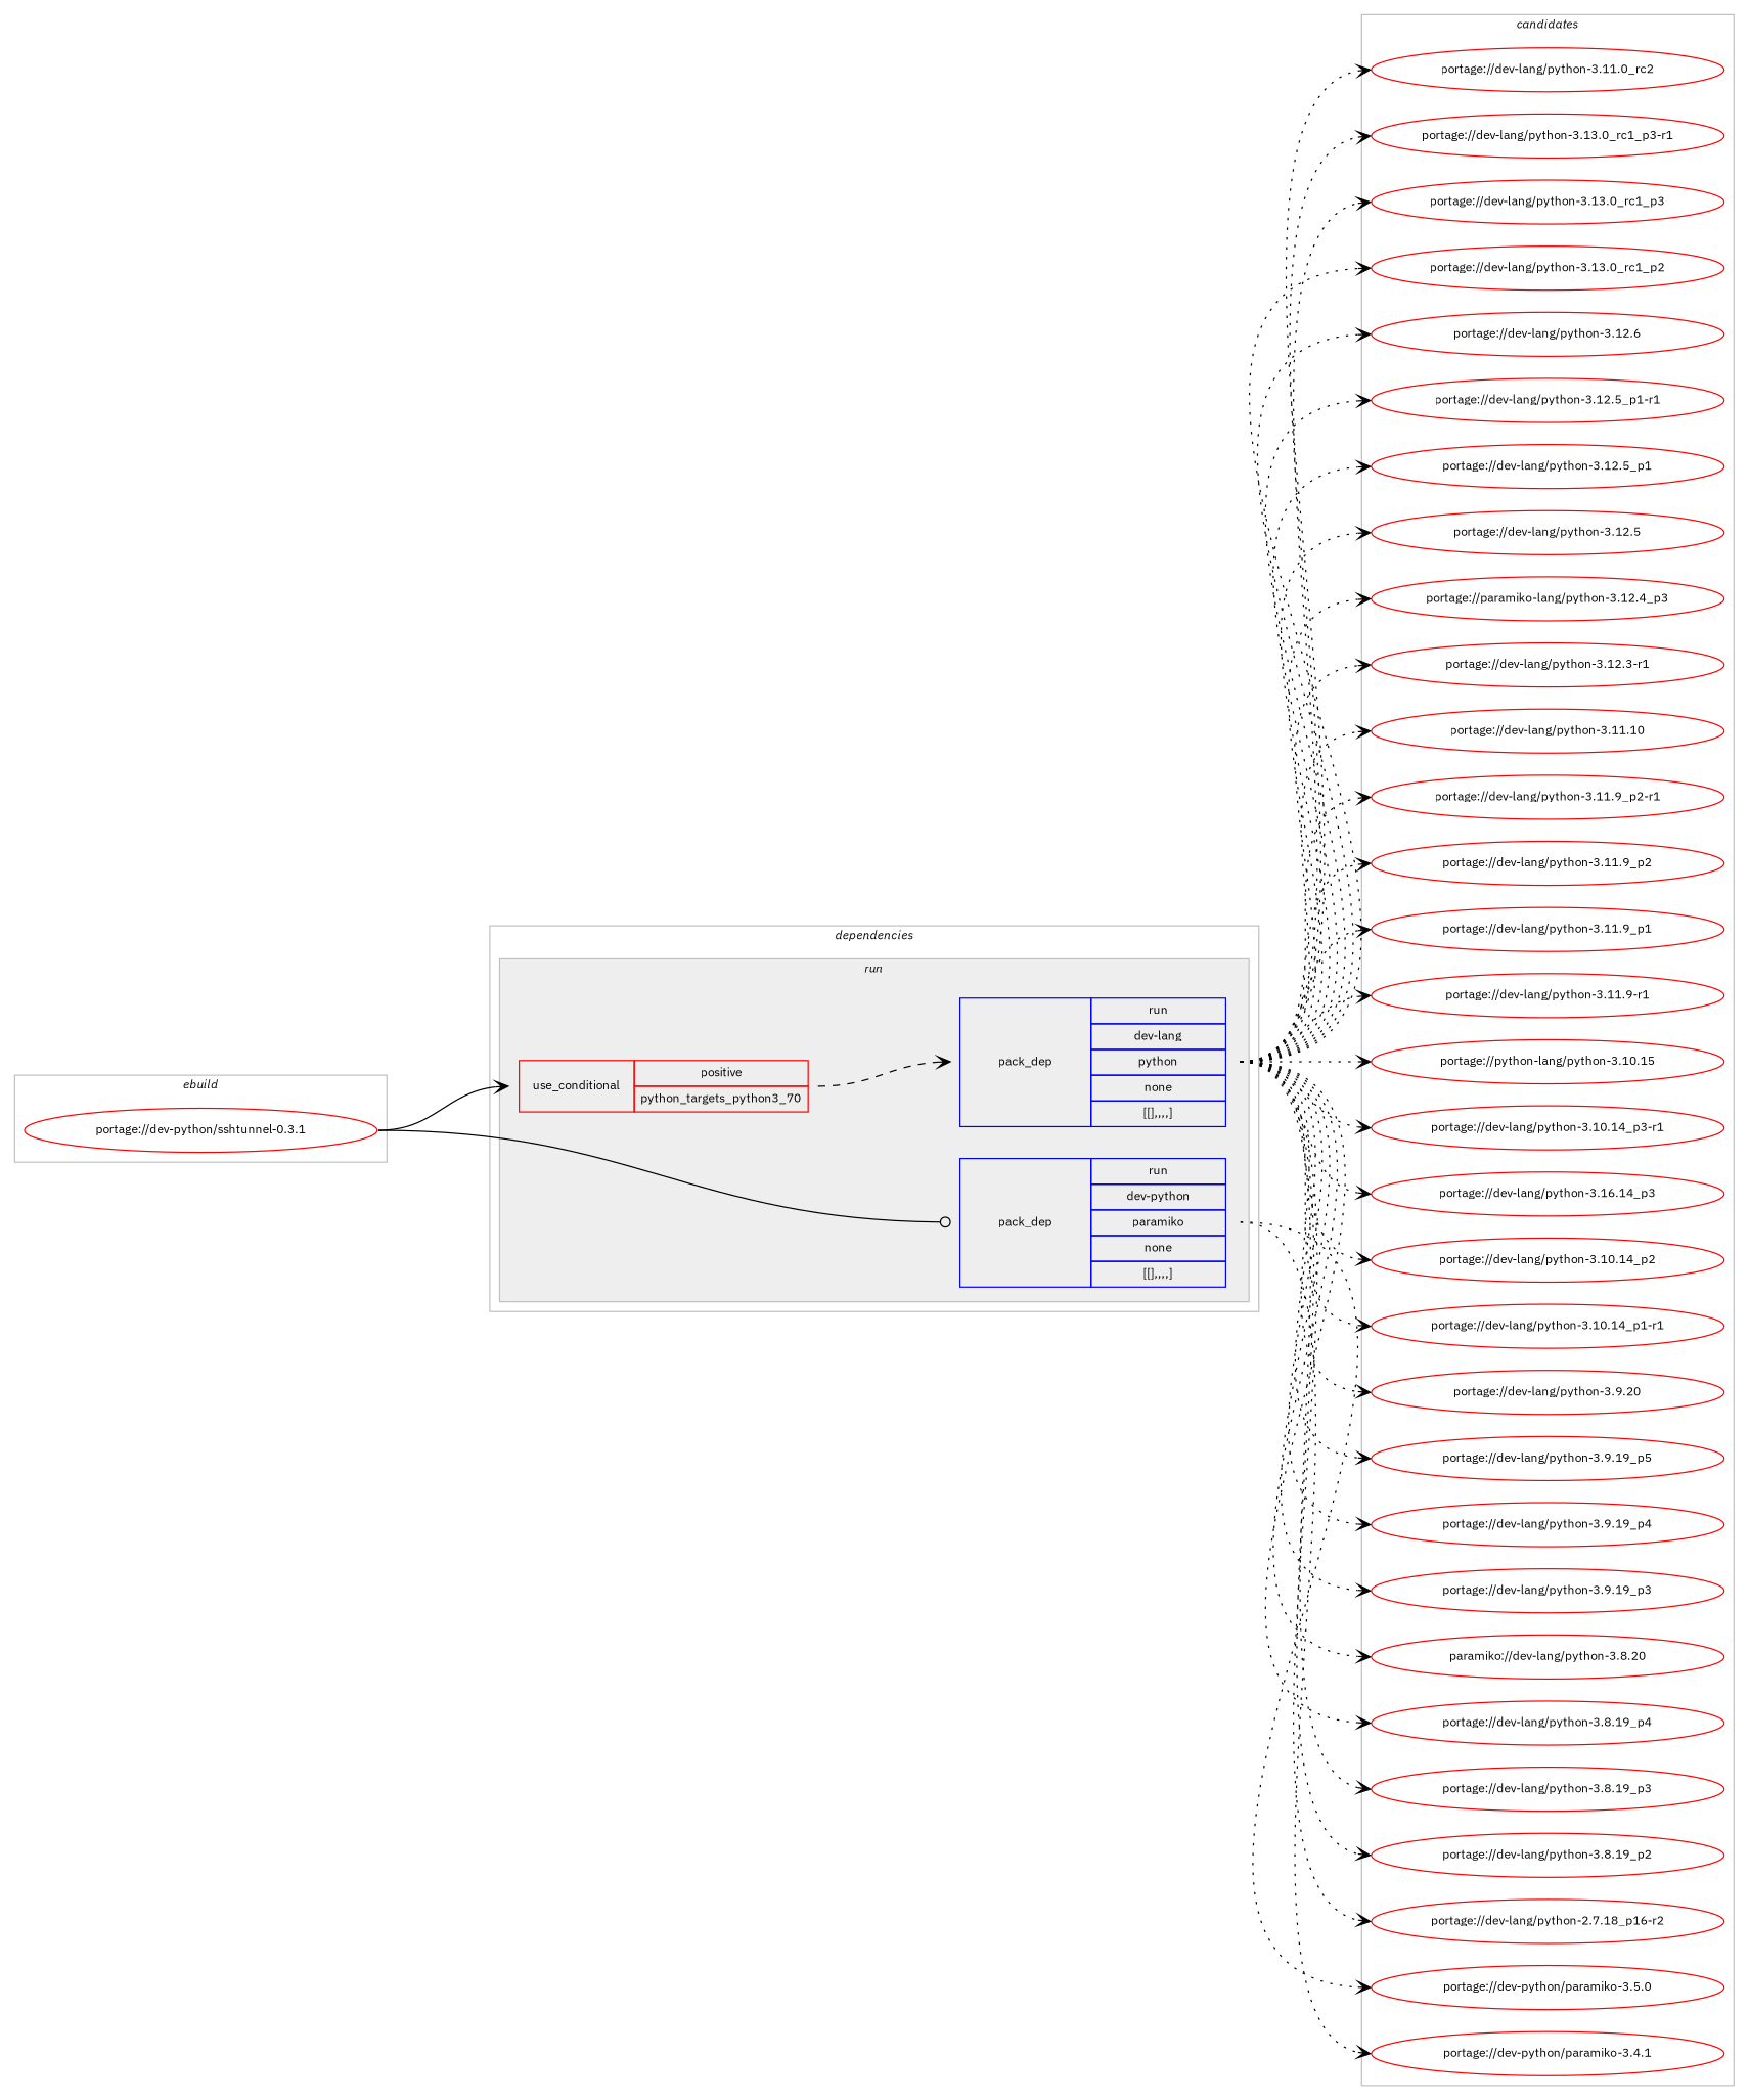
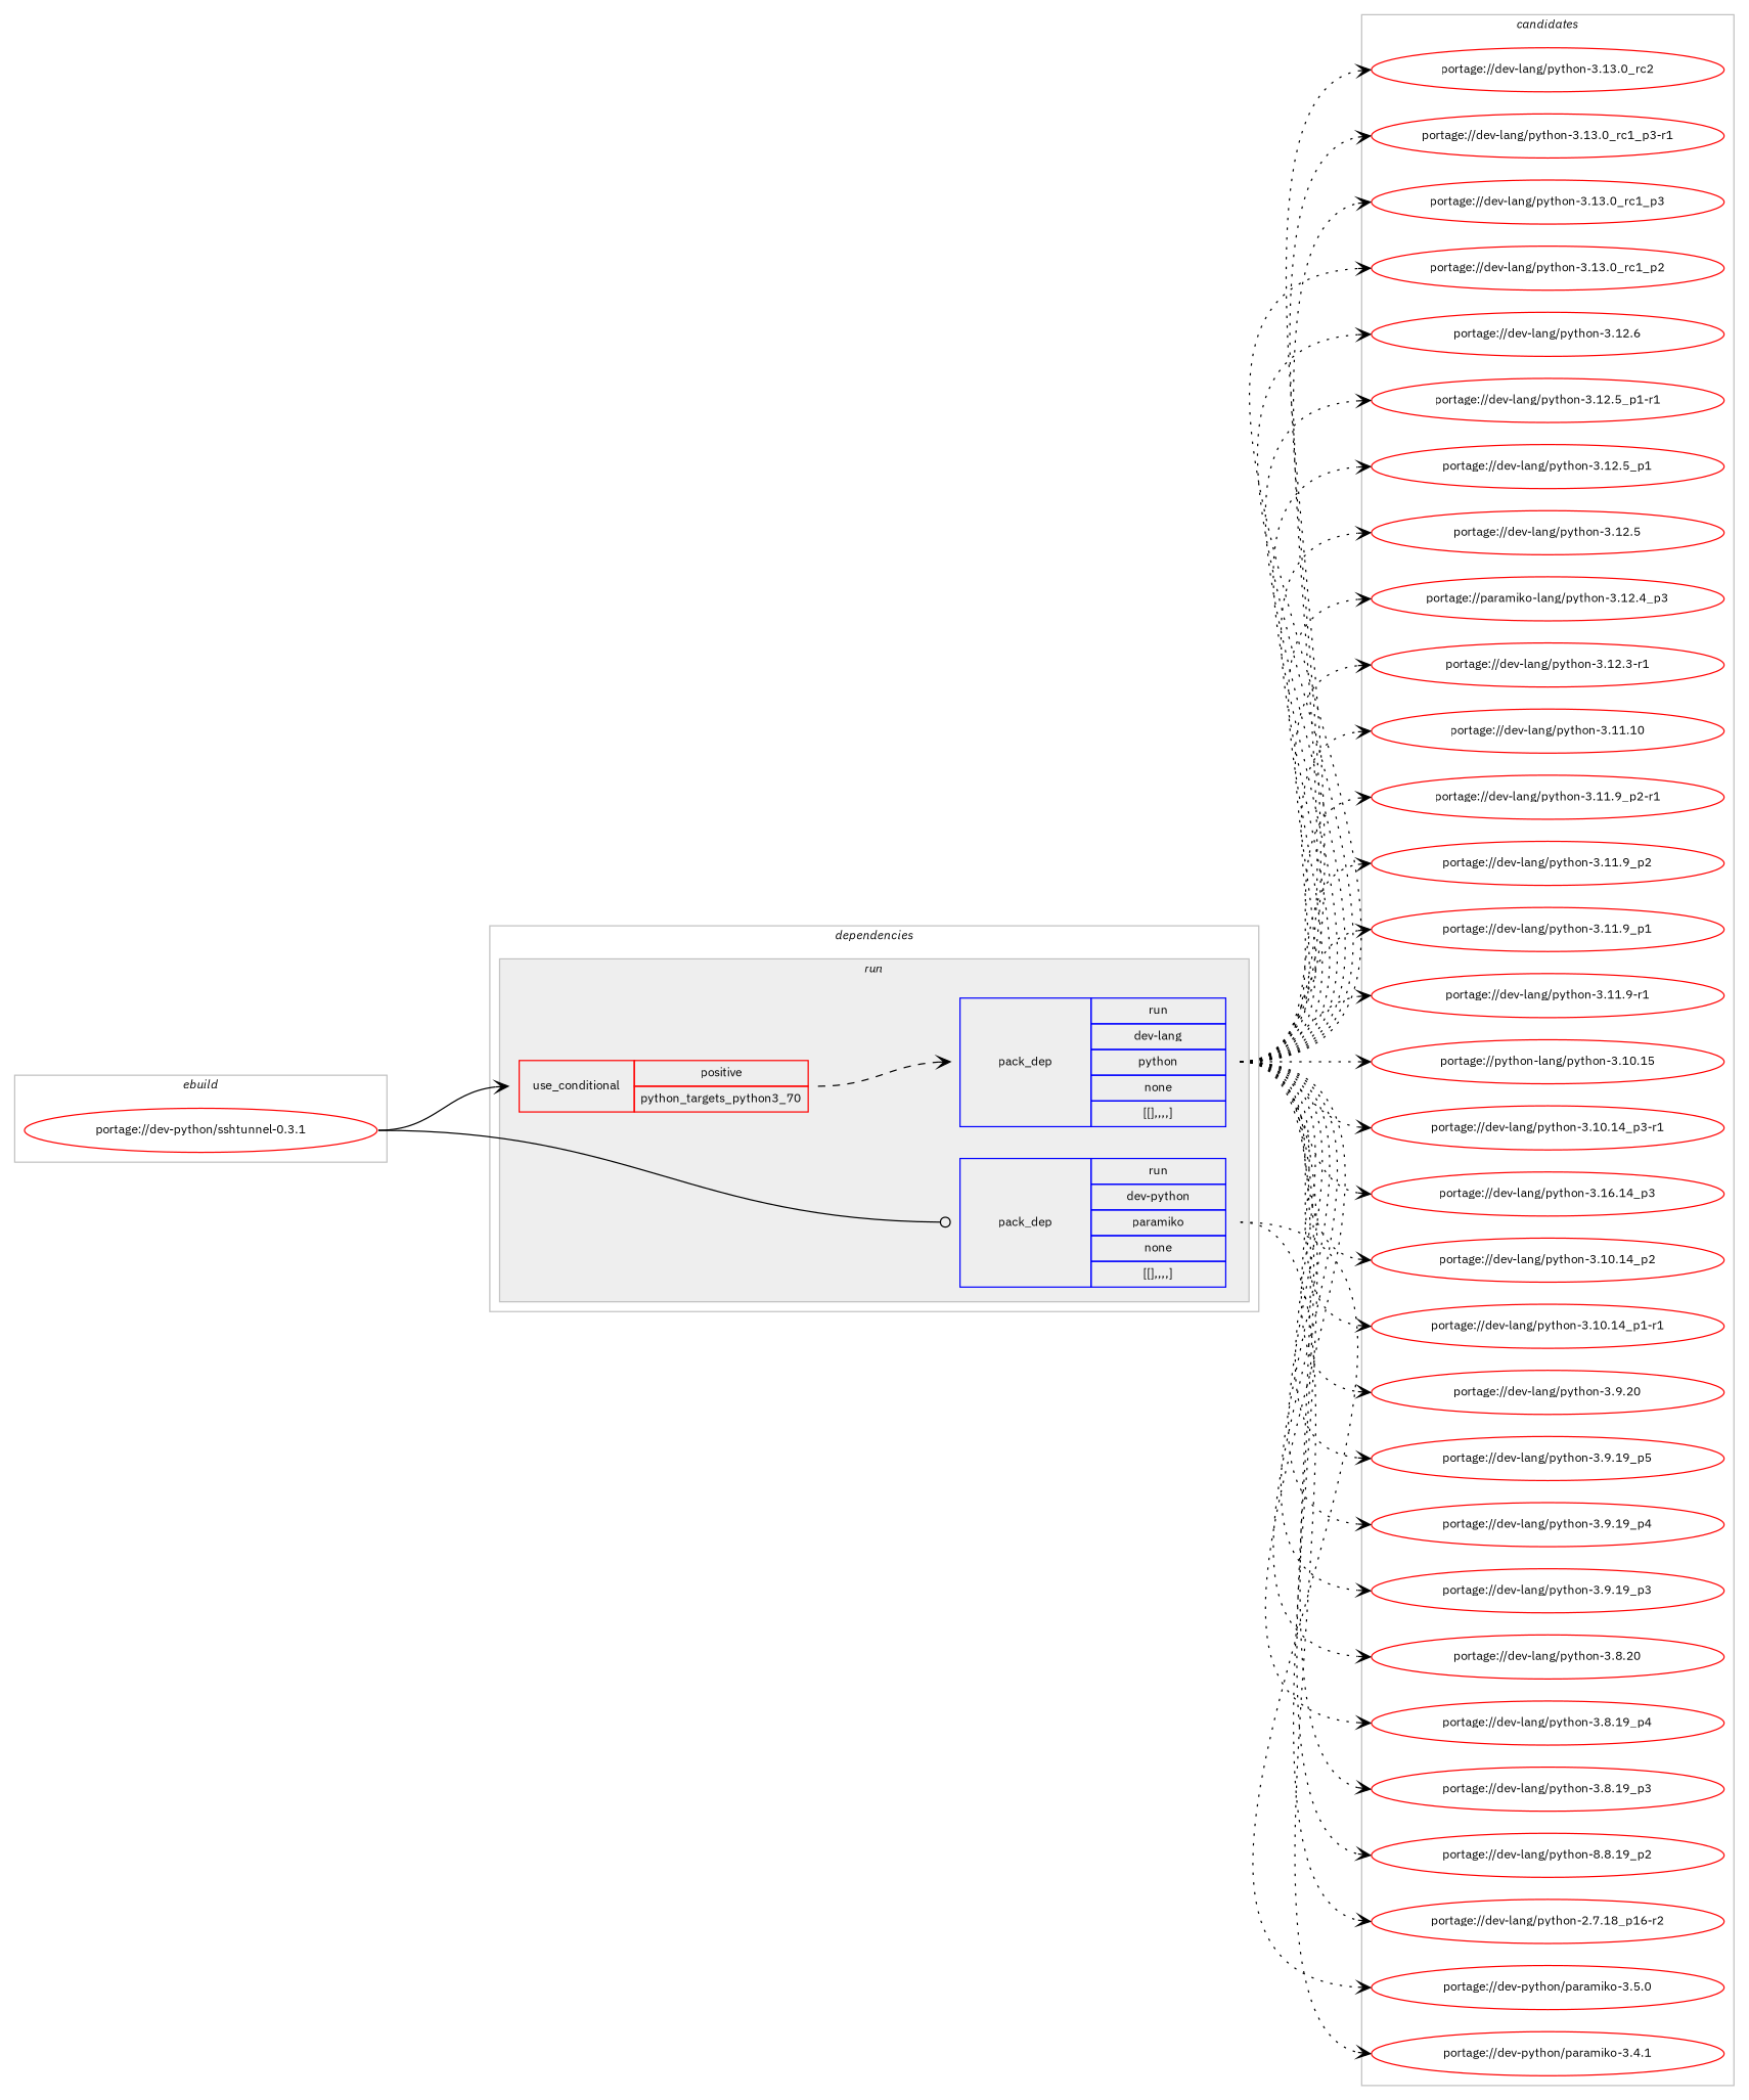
  digraph {
    compound=true
    concentrate=true
    fontname="IBM Plex Sans"
    fontsize=10
    newrank=true
    rankdir=LR
    ranksep=1.5
    node [color=red fontname="IBM Plex Sans" fontsize=10]
    edge [arrowhead=vee fontname="IBM Plex Sans" headport=w style=dotted tailport=e weight=100]
    n1 [label="portage://dev-python/sshtunnel-0.3.1" width=4]
    n2 [color=blue label=<<TABLE BORDER="0" CELLBORDER="1" CELLSPACING="0" CELLPADDING="4" WIDTH="220"><TR><TD ROWSPAN="6" CELLPADDING="30">pack_dep</TD></TR><TR><TD WIDTH="110">run</TD></TR><TR><TD>dev-lang</TD></TR><TR><TD>python</TD></TR><TR><TD>none</TD></TR><TR><TD>[[],,,,]</TD></TR></TABLE>> shape=none]
    n3 [label=<<TABLE BORDER="0" CELLBORDER="1" CELLSPACING="0" CELLPADDING="4"><TR><TD ROWSPAN="3" CELLPADDING="10">use_conditional</TD></TR><TR><TD>positive</TD></TR><TR><TD>python_targets_python3_70</TD></TR></TABLE>> shape=none]
    n4 [color=blue label=<<TABLE BORDER="0" CELLBORDER="1" CELLSPACING="0" CELLPADDING="4" WIDTH="220"><TR><TD ROWSPAN="6" CELLPADDING="30">pack_dep</TD></TR><TR><TD WIDTH="110">run</TD></TR><TR><TD>dev-python</TD></TR><TR><TD>paramiko</TD></TR><TR><TD>none</TD></TR><TR><TD>[[],,,,]</TD></TR></TABLE>> shape=none]
-   n5 [label="portage://dev-lang/python-3.11.0_rc2" width=4]
+   n5 [label="portage://dev-lang/python-3.13.0_rc2" width=4]
    n6 [label="portage://dev-lang/python-3.13.0_rc1_p3-r1" width=4]
    n7 [label="portage://dev-lang/python-3.13.0_rc1_p3" width=4]
    n8 [label="portage://dev-lang/python-3.13.0_rc1_p2" width=4]
    n9 [label="portage://dev-lang/python-3.12.6" width=4]
    n10 [label="portage://dev-lang/python-3.12.5_p1-r1" width=4]
    n11 [label="portage://dev-lang/python-3.12.5_p1" width=4]
    n12 [label="portage://dev-lang/python-3.12.5" width=4]
    n13 [label="portage://paramiko-lang/python-3.12.4_p3" width=4]
    n14 [label="portage://dev-lang/python-3.12.3-r1" width=4]
    n15 [label="portage://dev-lang/python-3.11.10" width=4]
    n16 [label="portage://dev-lang/python-3.11.9_p2-r1" width=4]
    n17 [label="portage://dev-lang/python-3.11.9_p2" width=4]
    n18 [label="portage://dev-lang/python-3.11.9_p1" width=4]
    n19 [label="portage://dev-lang/python-3.11.9-r1" width=4]
    n20 [label="portage://python-lang/python-3.10.15" width=4]
    n21 [label="portage://dev-lang/python-3.10.14_p3-r1" width=4]
    n22 [label="portage://dev-lang/python-3.16.14_p3" width=4]
    n23 [label="portage://dev-lang/python-3.10.14_p2" width=4]
    n24 [label="portage://dev-lang/python-3.10.14_p1-r1" width=4]
    n25 [label="portage://dev-lang/python-3.9.20" width=4]
    n26 [label="portage://dev-lang/python-3.9.19_p5" width=4]
    n27 [label="portage://dev-lang/python-3.9.19_p4" width=4]
    n28 [label="portage://dev-lang/python-3.9.19_p3" width=4]
-   n29 [label="paramiko://dev-lang/python-3.8.20" width=4]
+   n29 [label="portage://dev-lang/python-3.8.20" width=4]
    n30 [label="portage://dev-lang/python-3.8.19_p4" width=4]
    n31 [label="portage://dev-lang/python-3.8.19_p3" width=4]
-   n32 [label="portage://dev-lang/python-3.8.19_p2" width=4]
+   n32 [label="portage://dev-lang/python-8.8.19_p2" width=4]
    n33 [label="portage://dev-lang/python-2.7.18_p16-r2" width=4]
    n34 [label="portage://dev-python/paramiko-3.5.0" width=4]
    n35 [label="portage://dev-python/paramiko-3.4.1" width=4]
    subgraph cluster_1 {
      color=gray
      label=<<i>ebuild</i>>
      n1
    }
    subgraph cluster_2 {
      color=gray
      label=<<i>dependencies</i>>
      subgraph cluster_3 {
        color=gray
        fillcolor="#eeeeee"
        label=<<i>compile</i>>
        style=filled
      }
      subgraph cluster_4 {
        color=gray
        fillcolor="#eeeeee"
        label=<<i>compile and run</i>>
        style=filled
      }
      subgraph cluster_5 {
        color=gray
        fillcolor="#eeeeee"
        label=<<i>run</i>>
        style=filled
        subgraph sub_6 {
          color=gray
          fillcolor="#eeeeee"
          label=<<i>run</i>>
          style=filled
          n3
          subgraph sub_7 {
            color=gray
            fillcolor="#eeeeee"
            label=<<i>run</i>>
            style=filled
            n2
          }
        }
        subgraph sub_8 {
          color=gray
          fillcolor="#eeeeee"
          label=<<i>run</i>>
          style=filled
          n4
        }
      }
    }
    subgraph cluster_9 {
      color=gray
      label=<<i>candidates</i>>
      rank=same
      subgraph sub_10 {
        color=black
        label=<<i>candidates</i>>
        nodesep=1
        rank=same
        n5
        n6
        n7
        n8
        n9
        n10
        n11
        n12
        n13
        n14
        n15
        n16
        n17
        n18
        n19
        n20
        n21
        n22
        n23
        n24
        n25
        n26
        n27
        n28
        n29
        n30
        n31
        n32
        n33
      }
      subgraph sub_11 {
        color=black
        label=<<i>candidates</i>>
        nodesep=1
        rank=same
        n34
        n35
      }
    }
    n1 -> n3 [style=solid weight=20]
    n1 -> n4 [arrowhead=odot style=solid weight=20]
    n2 -> n5
    n2 -> n6
    n2 -> n7
    n2 -> n8
    n2 -> n9
    n2 -> n10
    n2 -> n11
    n2 -> n12
    n2 -> n13
    n2 -> n14
    n2 -> n15
    n2 -> n16
    n2 -> n17
    n2 -> n18
    n2 -> n19
    n2 -> n20
    n2 -> n21
    n2 -> n22
    n2 -> n23
    n2 -> n24
    n2 -> n25
    n2 -> n26
    n2 -> n27
    n2 -> n28
    n2 -> n29
    n2 -> n30
    n2 -> n31
    n2 -> n32
    n2 -> n33
    n3 -> n2 [style=dashed weight=20]
    n4 -> n34
    n4 -> n35
  }
